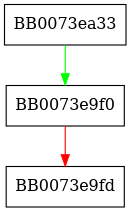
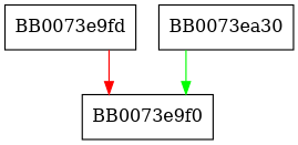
  digraph {
    splines=ortho
    node [shape=box]
    BB0073e9f0
    BB0073e9fd
-   BB0073ea30 [label=BB0073ea33]
-   BB0073e9f0 -> BB0073e9fd [color=red]
+   BB0073ea30
+   BB0073e9fd -> BB0073e9f0 [color=red]
    BB0073ea30 -> BB0073e9f0 [color=green]
  }
